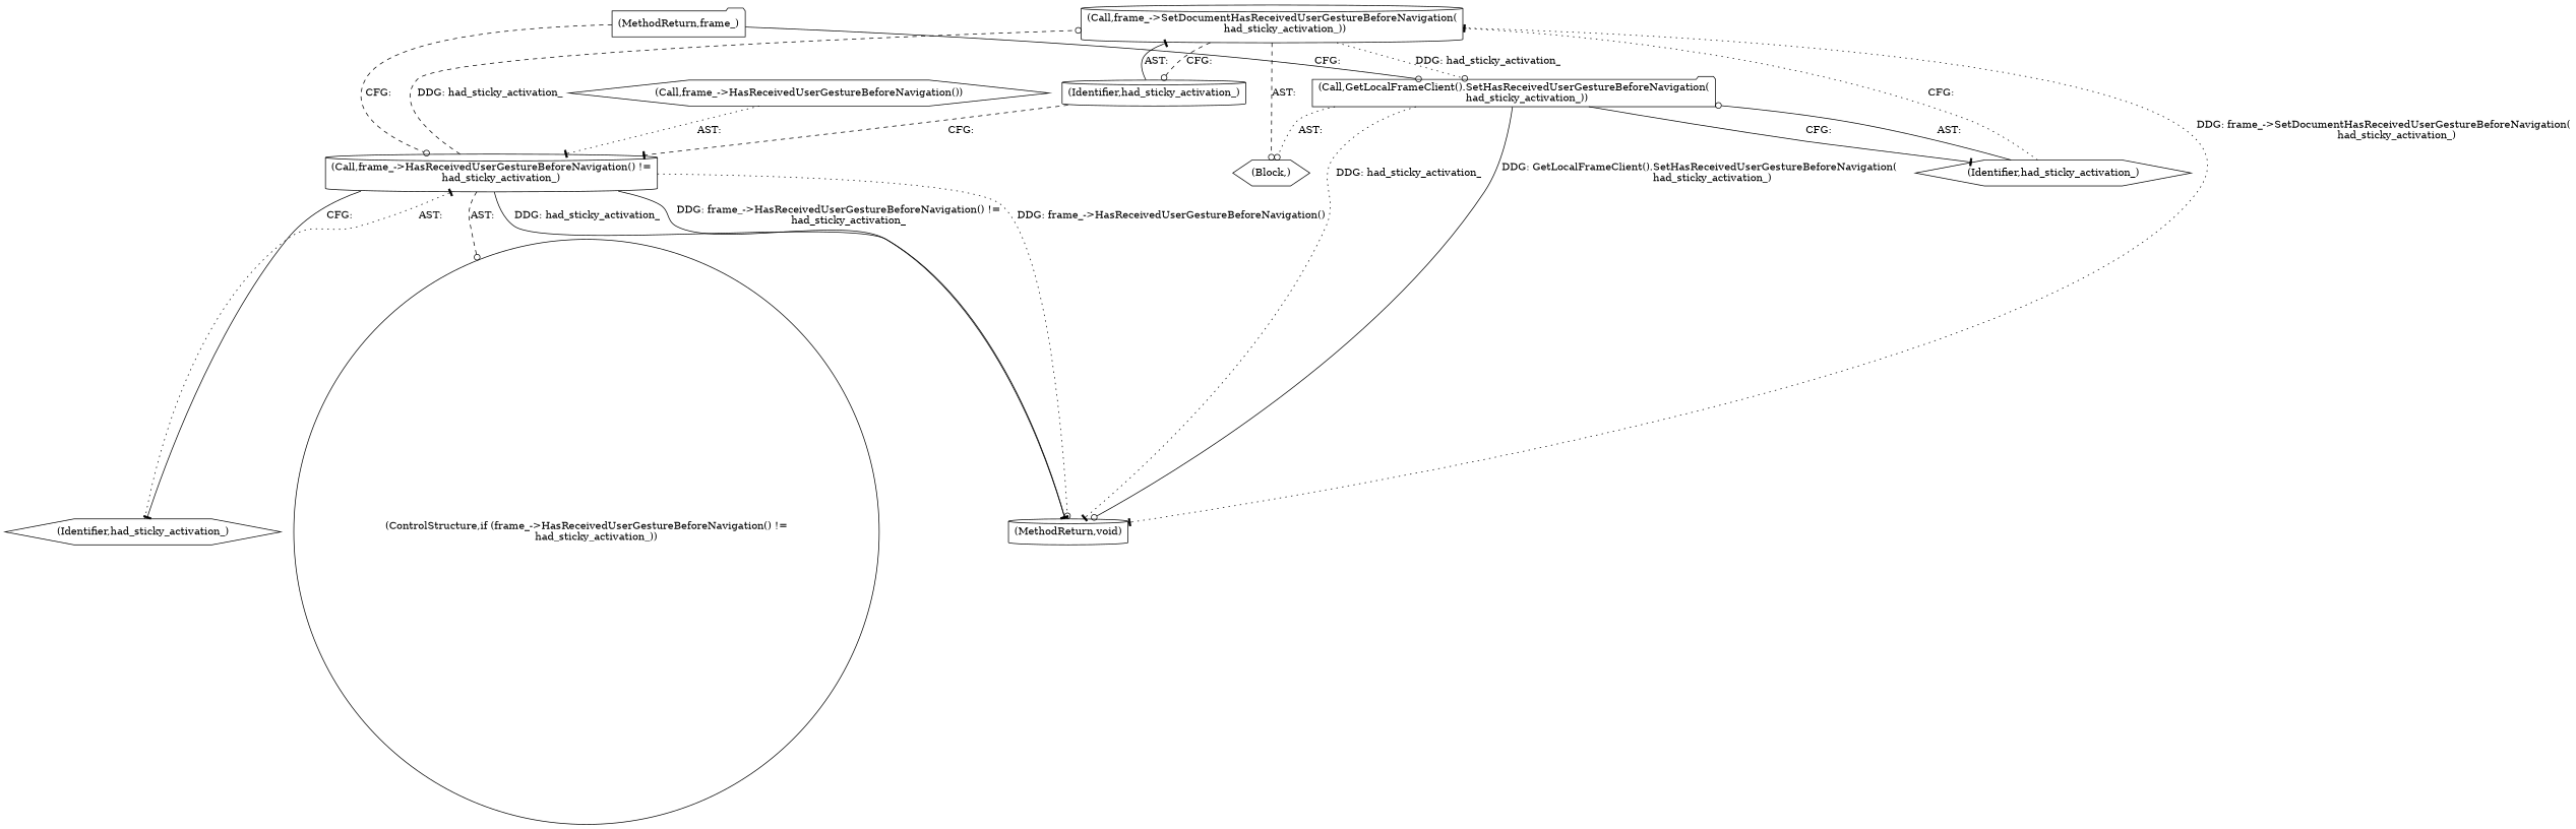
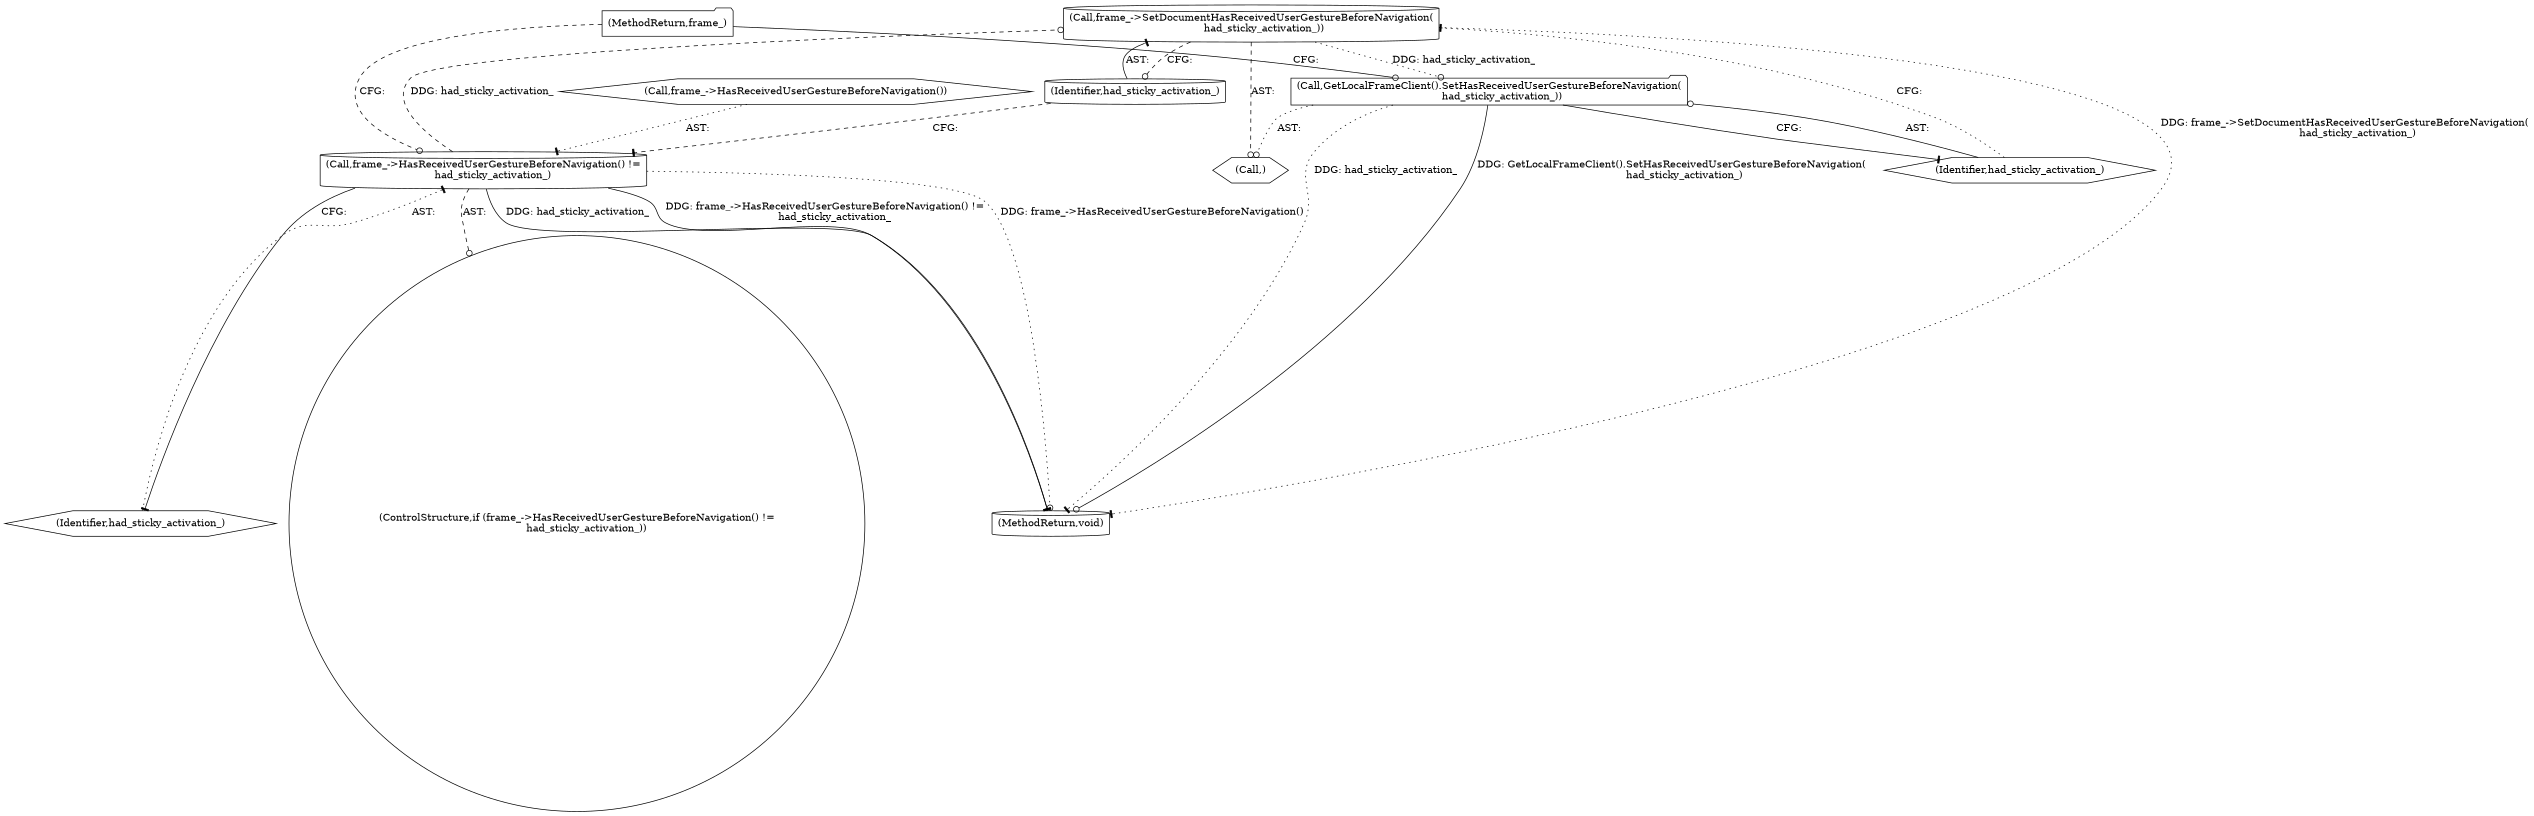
  digraph {
    node [shape=cylinder]
    edge [arrowhead=odot style=dotted]
    n1 [label="(Call,frame_->SetDocumentHasReceivedUserGestureBeforeNavigation(\n        had_sticky_activation_))"]
    n2 [label="(Call,GetLocalFrameClient().SetHasReceivedUserGestureBeforeNavigation(\n        had_sticky_activation_))" shape=folder]
-   n3 [label="(Block,)" shape=hexagon]
+   n3 [label="(Call,)" shape=hexagon]
    n4 [label="(MethodReturn,void)"]
    n5 [label="(Identifier,had_sticky_activation_)"]
    n6 [label="(Identifier,had_sticky_activation_)" shape=hexagon]
    n7 [label="(Call,frame_->HasReceivedUserGestureBeforeNavigation() !=\n      had_sticky_activation_)"]
    n8 [label="(Identifier,had_sticky_activation_)" shape=hexagon]
    n9 [label="(ControlStructure,if (frame_->HasReceivedUserGestureBeforeNavigation() !=\n      had_sticky_activation_))" shape=circle]
    n10 [label="(Call,frame_->HasReceivedUserGestureBeforeNavigation())" shape=hexagon]
    n11 [label="(MethodReturn,frame_)" shape=folder]
    n1 -> n2 [label="DDG: had_sticky_activation_"]
    n1 -> n3 [label="AST: " style=dashed]
    n1 -> n4 [arrowhead=tee label="DDG: frame_->SetDocumentHasReceivedUserGestureBeforeNavigation(\n        had_sticky_activation_)"]
    n1 -> n5 [label="CFG: " style=dashed]
    n2 -> n3 [label="AST: "]
    n2 -> n4 [label="DDG: GetLocalFrameClient().SetHasReceivedUserGestureBeforeNavigation(\n        had_sticky_activation_)" style=solid]
    n2 -> n4 [arrowhead=tee label="DDG: had_sticky_activation_"]
    n2 -> n6 [arrowhead=tee label="CFG: " style=solid]
    n5 -> n1 [arrowhead=tee label="AST: " style=solid]
    n5 -> n7 [arrowhead=tee label="CFG: " style=dashed]
    n6 -> n1 [arrowhead=tee label="CFG: "]
    n6 -> n2 [label="AST: " style=solid]
    n7 -> n1 [label="DDG: had_sticky_activation_" style=dashed]
    n7 -> n4 [arrowhead=tee label="DDG: had_sticky_activation_" style=solid]
    n7 -> n4 [arrowhead=tee label="DDG: frame_->HasReceivedUserGestureBeforeNavigation() !=\n      had_sticky_activation_" style=solid]
    n7 -> n4 [label="DDG: frame_->HasReceivedUserGestureBeforeNavigation()"]
    n7 -> n8 [arrowhead=tee label="CFG: " style=solid]
    n7 -> n9 [label="AST: " style=dashed]
    n8 -> n7 [arrowhead=tee label="AST: "]
    n10 -> n7 [arrowhead=tee label="AST: "]
    n11 -> n2 [label="CFG: " style=solid]
    n11 -> n7 [label="CFG: " style=dashed]
  }
